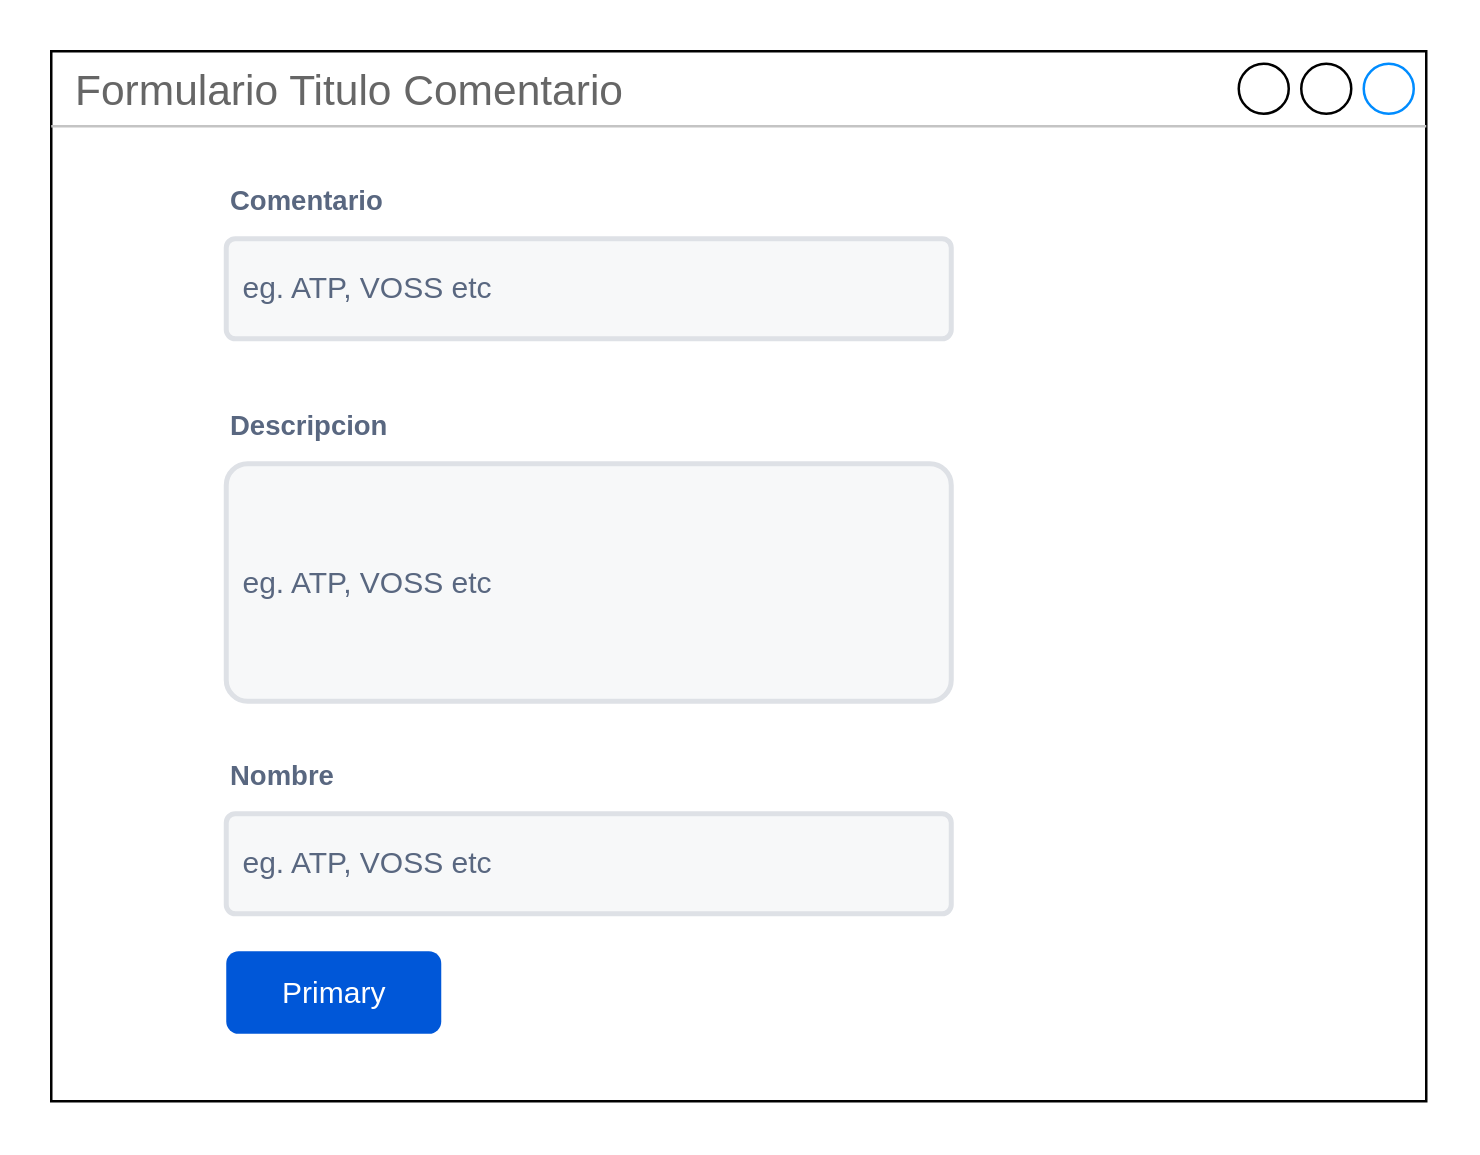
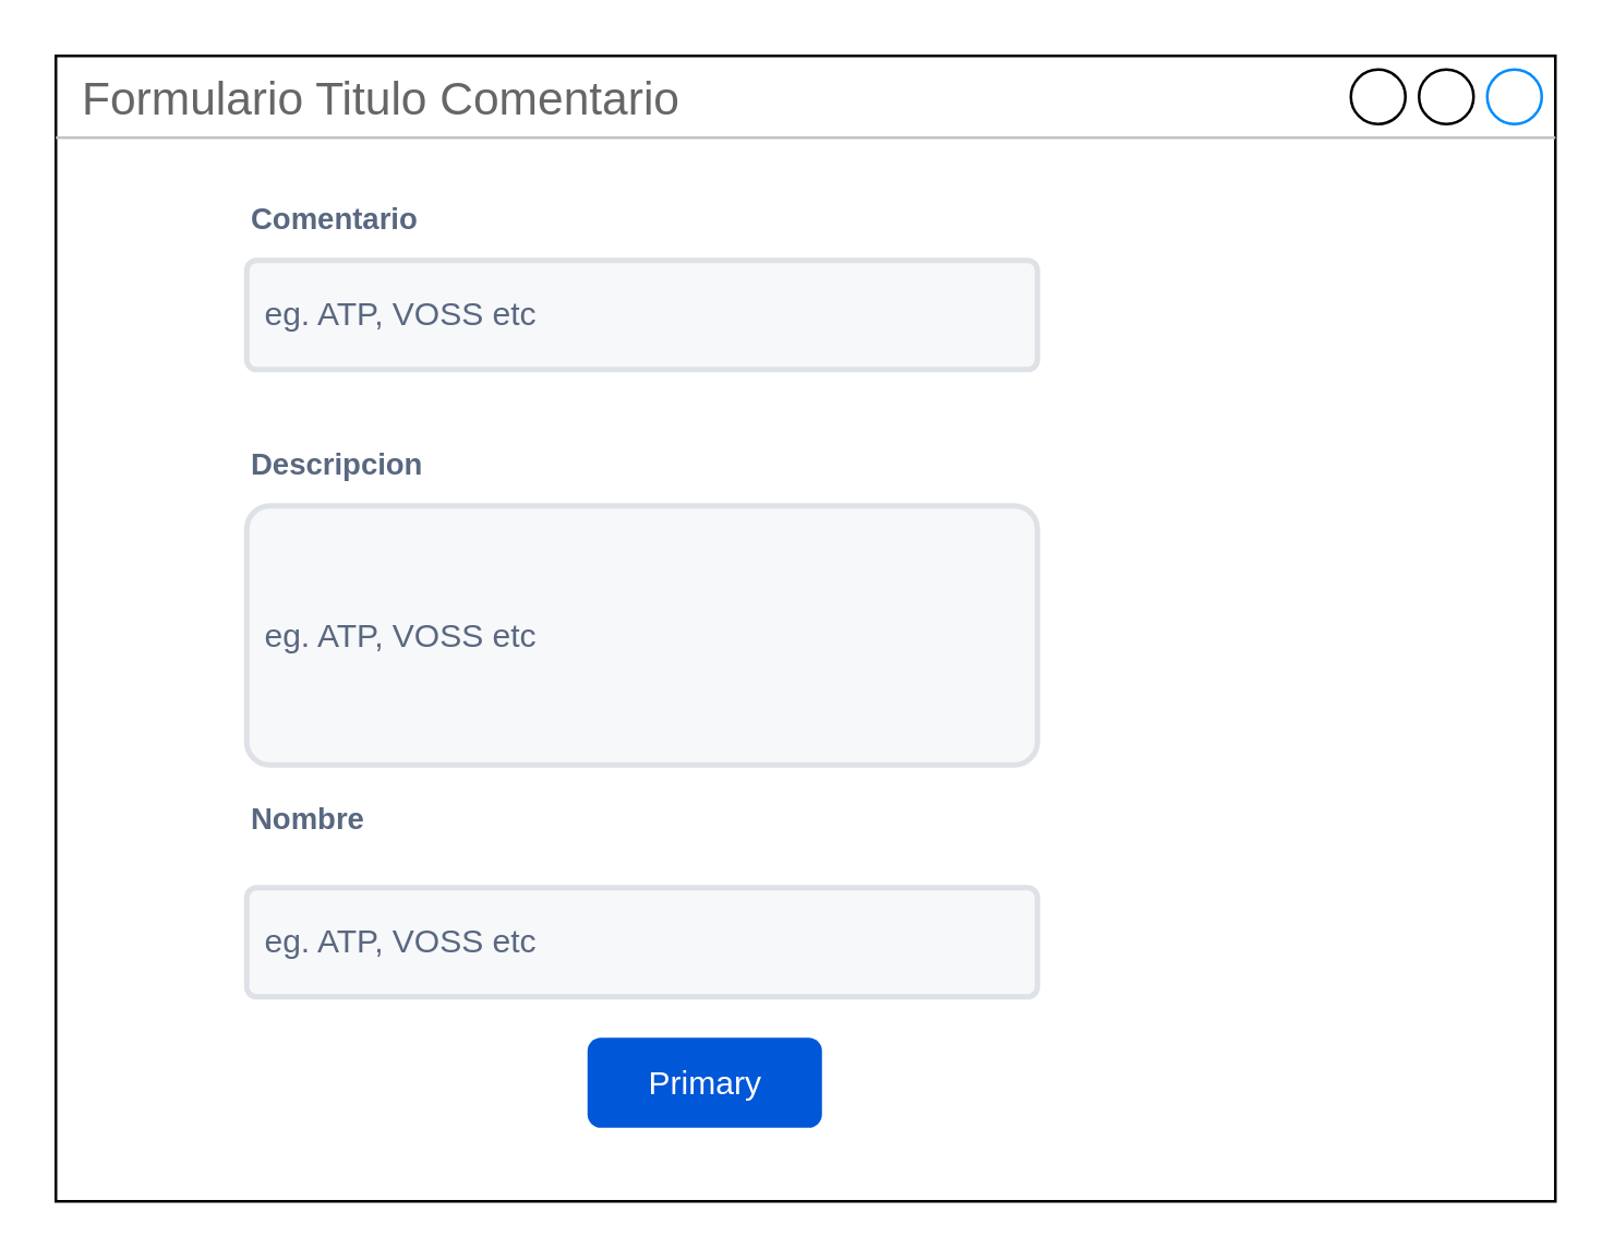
  <mxCell id="0" />
  <mxCell id="1" parent="0" />
  <mxCell id="2" value="Formulario Titulo Comentario" style="strokeWidth=1;shadow=0;dashed=0;align=center;html=1;shape=mxgraph.mockup.containers.window;align=left;verticalAlign=top;spacingLeft=8;strokeColor2=#008cff;strokeColor3=#c4c4c4;fontColor=#666666;mainText=;fontSize=17;labelBackgroundColor=none;" vertex="1" parent="1"><mxGeometry x="20" y="20" width="550" height="420" as="geometry" /></mxCell>
  <mxCell id="3" value="Comentario" style="fillColor=none;strokeColor=none;html=1;fontSize=11;fontStyle=0;align=left;fontColor=#596780;fontStyle=1;fontSize=11" vertex="1" parent="1"><mxGeometry x="90" y="70" width="240" height="20" as="geometry" /></mxCell>
  <mxCell id="4" value="eg. ATP, VOSS etc" style="rounded=1;arcSize=9;fillColor=#F7F8F9;align=left;spacingLeft=5;strokeColor=#DEE1E6;html=1;strokeWidth=2;fontColor=#596780;fontSize=12" vertex="1" parent="1"><mxGeometry x="90" y="95" width="290" height="40" as="geometry" /></mxCell>
  <mxCell id="5" value="Descripcion" style="fillColor=none;strokeColor=none;html=1;fontSize=11;fontStyle=0;align=left;fontColor=#596780;fontStyle=1;fontSize=11" vertex="1" parent="1"><mxGeometry x="90" y="160" width="240" height="20" as="geometry" /></mxCell>
  <mxCell id="6" value="eg. ATP, VOSS etc" style="rounded=1;arcSize=9;fillColor=#F7F8F9;align=left;spacingLeft=5;strokeColor=#DEE1E6;html=1;strokeWidth=2;fontColor=#596780;fontSize=12" vertex="1" parent="1"><mxGeometry x="90" y="185" width="290" height="95" as="geometry" /></mxCell>
- <mxCell id="7" value="Nombre" style="fillColor=none;strokeColor=none;html=1;fontSize=11;fontStyle=0;align=left;fontColor=#596780;fontStyle=1;fontSize=11" vertex="1" parent="1"><mxGeometry x="90" y="300" width="240" height="20" as="geometry" /></mxCell>
+ <mxCell id="7" value="Nombre" style="fillColor=none;strokeColor=none;html=1;fontSize=11;fontStyle=0;align=left;fontColor=#596780;fontStyle=1;fontSize=11" vertex="1" parent="1"><mxGeometry x="90" y="290" width="240" height="20" as="geometry" /></mxCell>
  <mxCell id="8" value="eg. ATP, VOSS etc" style="rounded=1;arcSize=9;fillColor=#F7F8F9;align=left;spacingLeft=5;strokeColor=#DEE1E6;html=1;strokeWidth=2;fontColor=#596780;fontSize=12" vertex="1" parent="1"><mxGeometry x="90" y="325" width="290" height="40" as="geometry" /></mxCell>
- <mxCell id="9" value="Primary" style="rounded=1;fillColor=#0057D8;strokeColor=none;html=1;fontColor=#ffffff;align=center;verticalAlign=middle;fontStyle=0;fontSize=12" vertex="1" parent="1"><mxGeometry x="90" y="380" width="86" height="33" as="geometry" /></mxCell>
+ <mxCell id="9" value="Primary" style="rounded=1;fillColor=#0057D8;strokeColor=none;html=1;fontColor=#ffffff;align=center;verticalAlign=middle;fontStyle=0;fontSize=12" vertex="1" parent="1"><mxGeometry x="215" y="380" width="86" height="33" as="geometry" /></mxCell>
